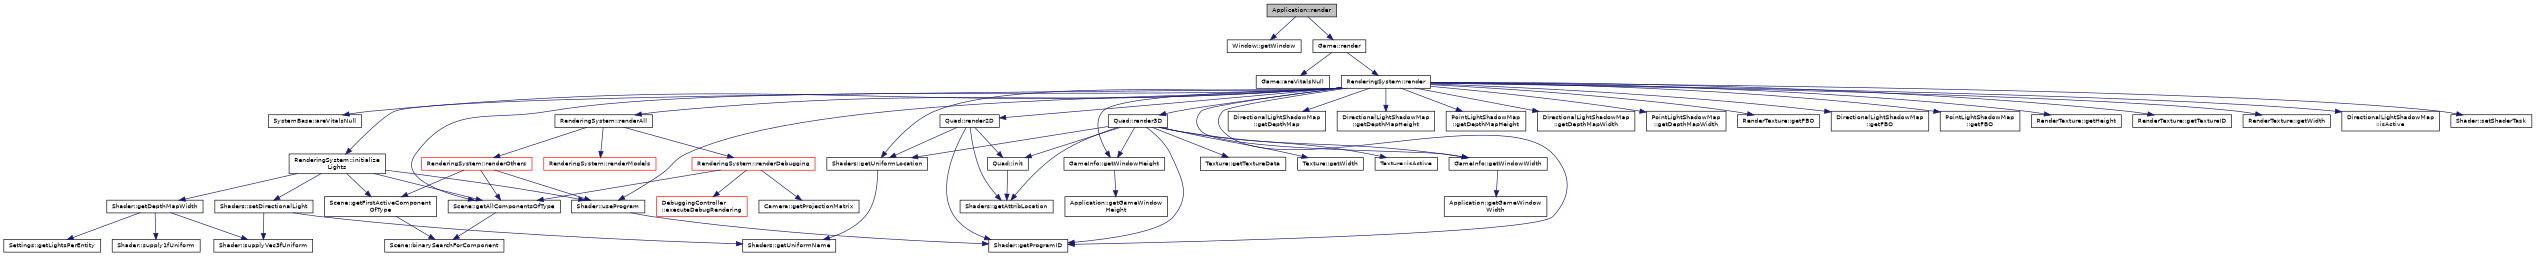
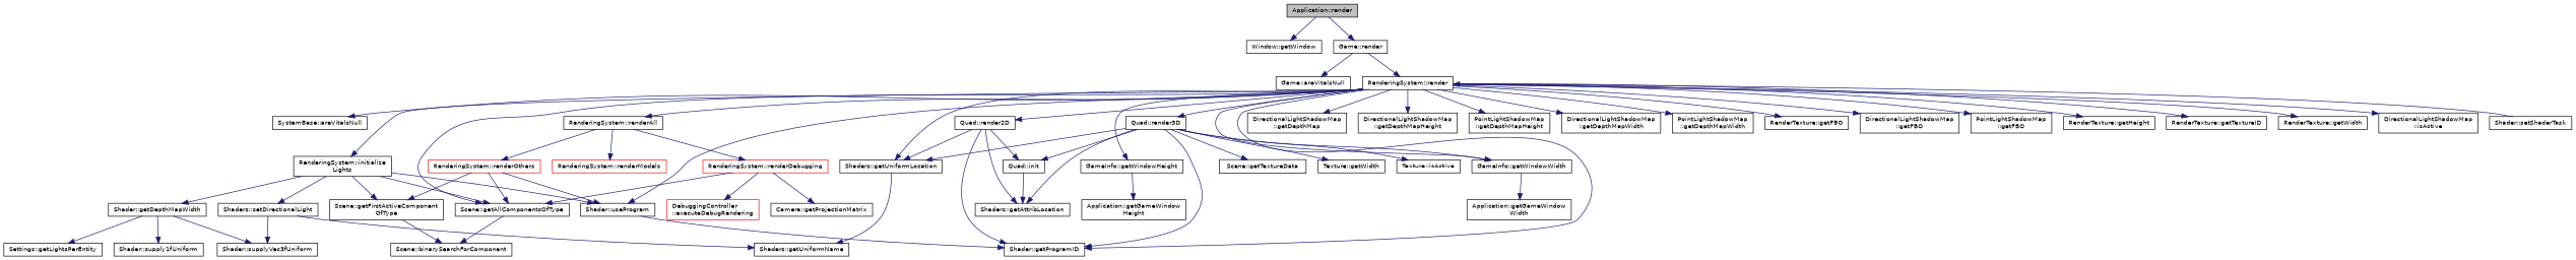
  digraph {
    rankdir=TB
    node [color=black fillcolor=white fontname=Helvetica fontsize=10 shape=record style=filled]
    edge [color=midnightblue fontname=Helvetica fontsize=10 labelfontname=Helvetica labelfontsize=10 style=solid]
    n1 [fillcolor=grey75 fontcolor=black height=0.2 label="Application::render" width=0.4]
    n2 [height=0.2 label="Window::getWindow" width=0.4]
    n3 [height=0.2 label="Game::render" width=0.4]
    n4 [height=0.2 label="Game::areVitalsNull" width=0.4]
    n5 [height=0.2 label="RenderingSystem::render" width=0.4]
    n6 [height=0.2 label="SystemBase::areVitalsNull" width=0.4]
    n7 [height=0.2 label="Scene::getAllComponentsOfType" width=0.4]
    n8 [height=0.2 label="DirectionalLightShadowMap\l::getDepthMap" width=0.4]
    n9 [height=0.2 label="DirectionalLightShadowMap\l::getDepthMapHeight" width=0.4]
    n10 [height=0.2 label="PointLightShadowMap\l::getDepthMapHeight" width=0.4]
    n11 [height=0.2 label="DirectionalLightShadowMap\l::getDepthMapWidth" width=0.4]
    n12 [height=0.2 label="PointLightShadowMap\l::getDepthMapWidth" width=0.4]
    n13 [height=0.2 label="RenderTexture::getFBO" width=0.4]
    n14 [height=0.2 label="DirectionalLightShadowMap\l::getFBO" width=0.4]
    n15 [height=0.2 label="PointLightShadowMap\l::getFBO" width=0.4]
    n16 [height=0.2 label="RenderTexture::getHeight" width=0.4]
    n17 [height=0.2 label="Shader::getProgramID" width=0.4]
    n18 [height=0.2 label="RenderTexture::getTextureID" width=0.4]
    n19 [height=0.2 label="Shaders::getUniformLocation" width=0.4]
    n20 [height=0.2 label="RenderTexture::getWidth" width=0.4]
    n21 [height=0.2 label="GameInfo::getWindowHeight" width=0.4]
    n22 [height=0.2 label="GameInfo::getWindowWidth" width=0.4]
    n23 [height=0.2 label="RenderingSystem::initialize\lLights" width=0.4]
    n24 [height=0.2 label="Shader::useProgram" width=0.4]
    n25 [height=0.2 label="DirectionalLightShadowMap\l::isActive" width=0.4]
    n26 [height=0.2 label="Quad::render2D" width=0.4]
    n27 [height=0.2 label="Quad::render3D" width=0.4]
    n28 [height=0.2 label="RenderingSystem::renderAll" width=0.4]
    n29 [height=0.2 label="Shader::setShaderTask" width=0.4]
    n30 [height=0.2 label="Scene::binarySearchForComponent" width=0.4]
    n31 [height=0.2 label="Scene::getFirstActiveComponent\lOfType" width=0.4]
    n32 [height=0.2 label="Shaders::getUniformName" width=0.4]
    n33 [height=0.2 label="Application::getGameWindow\lHeight" width=0.4]
    n34 [height=0.2 label="Application::getGameWindow\lWidth" width=0.4]
    n35 [height=0.2 label="Shaders::setDirectionalLight" width=0.4]
    n36 [height=0.2 label="Shader::getDepthMapWidth" width=0.4]
    n37 [height=0.2 label="Shaders::getAttribLocation" width=0.4]
    n38 [height=0.2 label="Quad::init" width=0.4]
    n39 [height=0.2 label="Texture::isActive" width=0.4]
-   n40 [height=0.2 label="Texture::getTextureData" width=0.4]
+   n40 [height=0.2 label="Scene::getTextureData" width=0.4]
    n41 [height=0.2 label="Texture::getWidth" width=0.4]
    n42 [color=red height=0.2 label="RenderingSystem::renderDebugging" width=0.4]
    n43 [color=red height=0.2 label="RenderingSystem::renderModels" width=0.4]
    n44 [color=red height=0.2 label="RenderingSystem::renderOthers" width=0.4]
    n45 [height=0.2 label="Shader::supplyVec3fUniform" width=0.4]
    n46 [height=0.2 label="Settings::getLightsPerEntity" width=0.4]
    n47 [height=0.2 label="Shader::supply1fUniform" width=0.4]
    n48 [color=red height=0.2 label="DebuggingController\l::executeDebugRendering" width=0.4]
    n49 [height=0.2 label="Camera::getProjectionMatrix" width=0.4]
    n1 -> n2
    n1 -> n3
    n3 -> n4
    n3 -> n5
    n5 -> n6
    n5 -> n7
    n5 -> n8
    n5 -> n9
    n5 -> n10
    n5 -> n11
    n5 -> n12
    n5 -> n13
    n5 -> n14
    n5 -> n15
    n5 -> n16
    n5 -> n17
    n5 -> n18
    n5 -> n19
    n5 -> n20
    n5 -> n21
    n5 -> n22
    n5 -> n23
    n5 -> n24
    n5 -> n25
    n5 -> n26
    n5 -> n27
    n5 -> n28
-   n5 -> n29
+   n29 -> n5
    n7 -> n30
    n19 -> n32
    n21 -> n33
    n22 -> n34
    n23 -> n7
    n23 -> n24
    n23 -> n31
    n23 -> n35
    n23 -> n36
    n24 -> n17
    n26 -> n17
    n26 -> n19
    n26 -> n37
    n26 -> n38
    n27 -> n17
    n27 -> n19
-   n27 -> n21
    n27 -> n22
    n27 -> n37
    n27 -> n38
    n27 -> n39
    n27 -> n40
    n27 -> n41
    n28 -> n42
    n28 -> n43
    n28 -> n44
    n31 -> n30
    n35 -> n32
    n35 -> n45
    n36 -> n45
    n36 -> n46
    n36 -> n47
    n38 -> n37
    n42 -> n7
    n42 -> n48
    n42 -> n49
    n44 -> n7
    n44 -> n24
    n44 -> n31
  }
